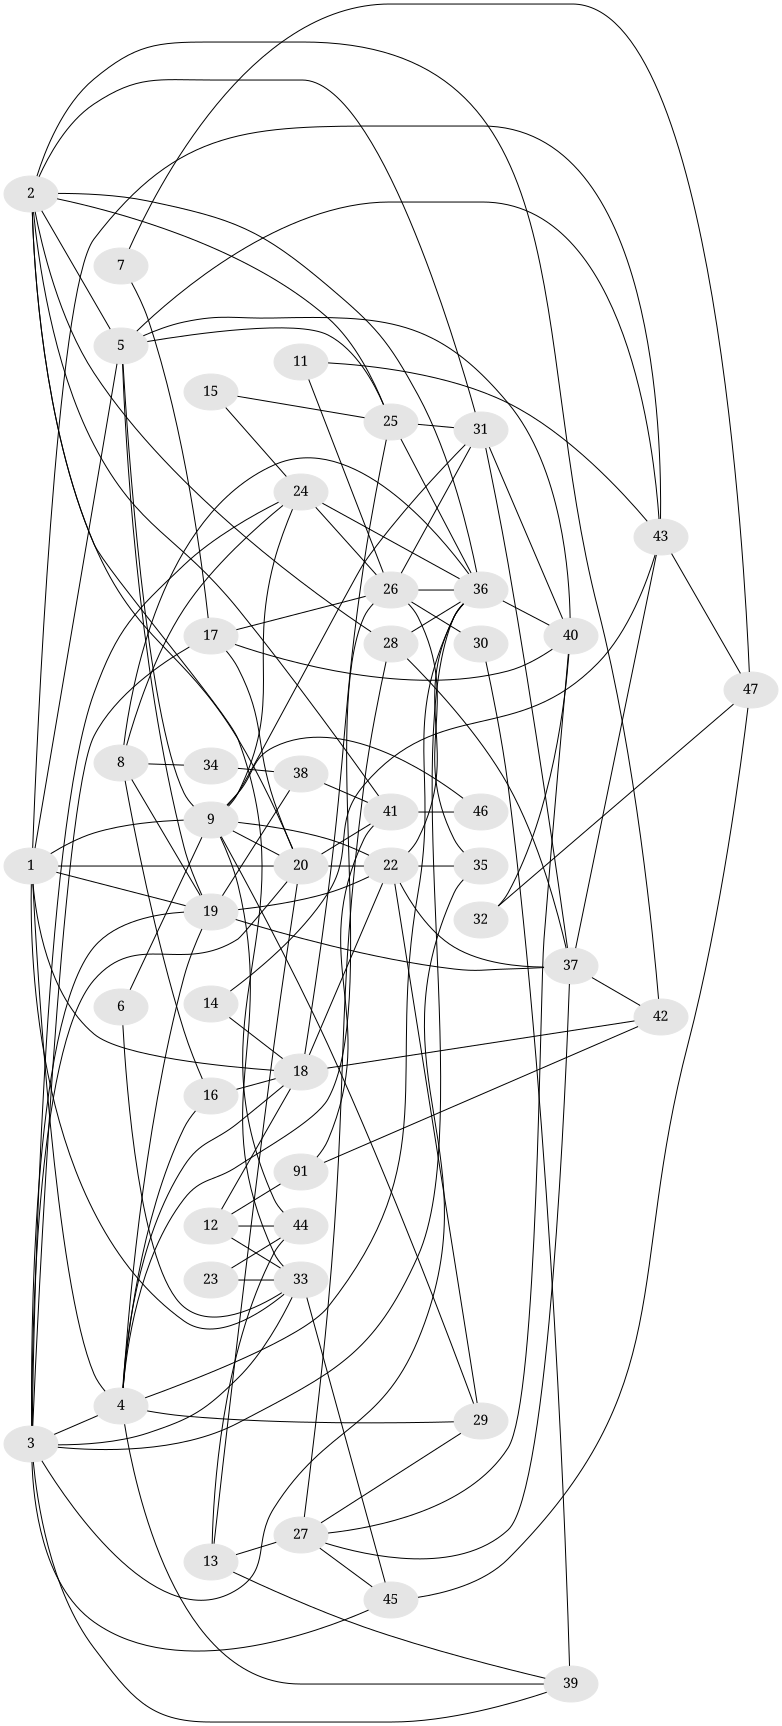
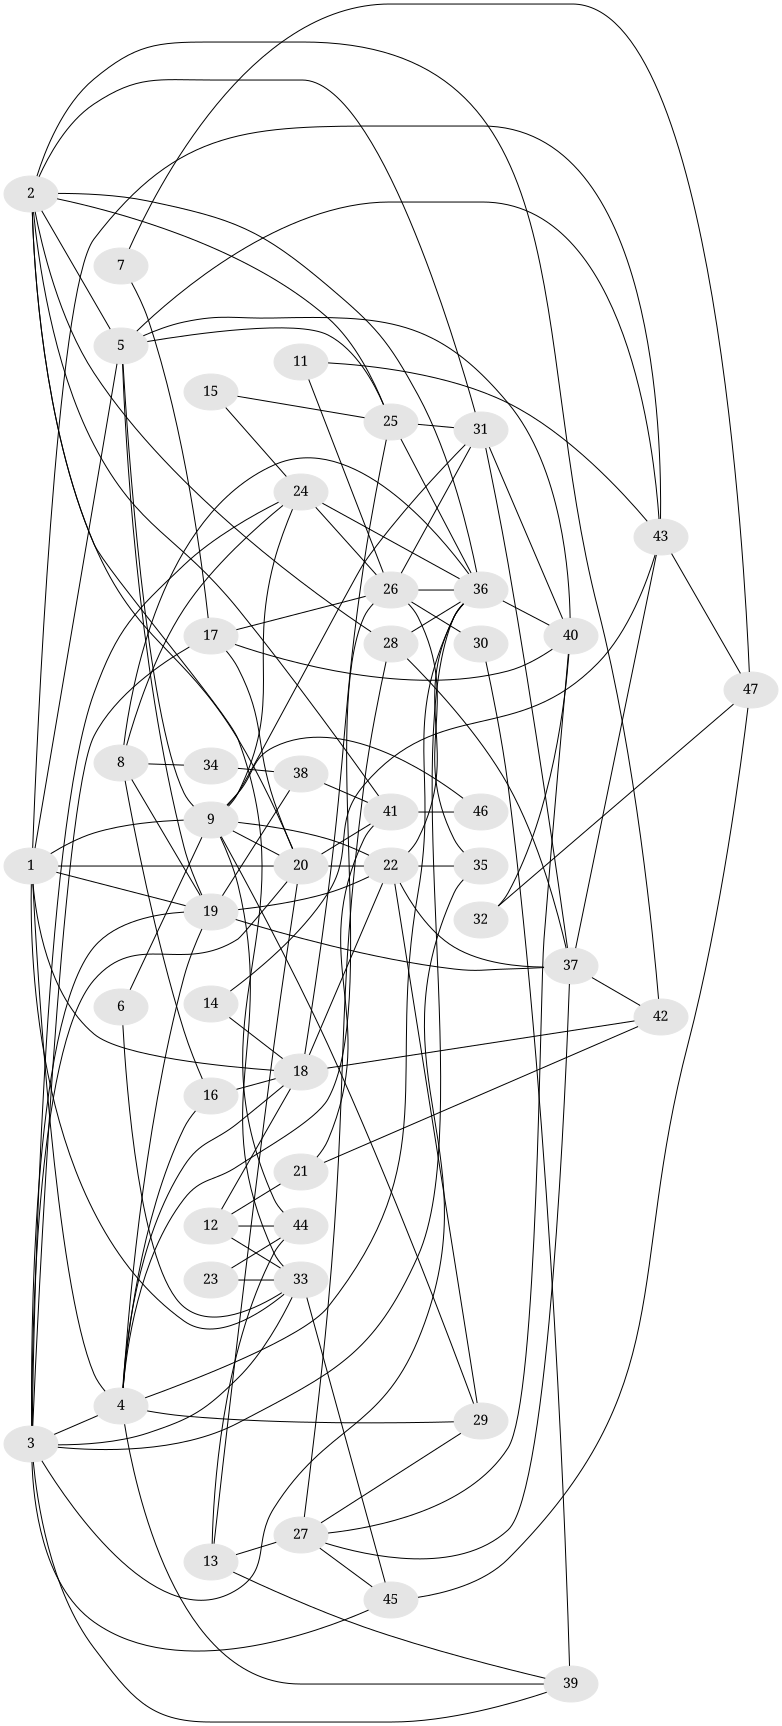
  graph {
    fontname="Noto Serif"
    rankdir=LR
    node [color=gray90 fontname="Noto Serif" style=filled]
    edge [fontname="Noto Serif" weight=1.0]
    1
    4
    5
    9
    18
    19
    20
    33
    43
    36
    39
    16
    26
    29
    25
    40
    31
    24
    22
    46
    42
    37
    38
    41
    45
    47
    2
    28
    44
    3
    17
    35
    30
    6
    7
    8
    34
    11
    12
-   21 [label=91]
+   21
    13
    27
    14
    15
    23
    32
    1 -- 4
    1 -- 5
    1 -- 9
    1 -- 18
    1 -- 19
    1 -- 20
    1 -- 33
    1 -- 43
    4 -- 18
    4 -- 19 [weight=2.0]
    4 -- 36
    4 -- 39 [weight=2.0]
    4 -- 16
    4 -- 26
    4 -- 29
    5 -- 9
    5 -- 19
    5 -- 43
    5 -- 25
    5 -- 40
    9 -- 20
    9 -- 33
    9 -- 29
    9 -- 31
    9 -- 24
    9 -- 22 [weight=3.0]
    9 -- 46
    18 -- 25
    18 -- 22
    18 -- 42
    19 -- 22 [weight=2.0]
    19 -- 37 [weight=2.0]
    19 -- 38
    20 -- 22
    20 -- 41
    33 -- 45
    43 -- 47
    36 -- 40
    16 -- 18
    26 -- 36
    26 -- 31
    26 -- 35
    26 -- 30
    25 -- 36
    25 -- 31 [weight=3.0]
    31 -- 40
    31 -- 37
    24 -- 36
    24 -- 26
    22 -- 36 [weight=2.0]
    22 -- 29
    22 -- 37
    22 -- 35
    37 -- 43
    37 -- 42
    38 -- 41
    41 -- 46
    45 -- 47
    2 -- 5
    2 -- 20
    2 -- 36 [weight=2.0]
    2 -- 25
    2 -- 31 [weight=2.0]
    2 -- 42
    2 -- 41
    2 -- 28
    2 -- 44
    28 -- 36
    28 -- 37 [weight=2.0]
    3 -- 4
    3 -- 19
    3 -- 20
    3 -- 33
    3 -- 36
    3 -- 39
    3 -- 24
    3 -- 45
    3 -- 17
    3 -- 35
    17 -- 20
    17 -- 26
    17 -- 40
    30 -- 39
    6 -- 9
    6 -- 33
    7 -- 47
    7 -- 17
    8 -- 19
    8 -- 36
    8 -- 16
    8 -- 24
    8 -- 34
    34 -- 38
    11 -- 43
    11 -- 26
    12 -- 18
    12 -- 33
    12 -- 44
    12 -- 21
    21 -- 42
    21 -- 41
    13 -- 20
    13 -- 39
    13 -- 44
    13 -- 27
    27 -- 29
    27 -- 40
    27 -- 37
    27 -- 45
    27 -- 28
    14 -- 18
    14 -- 43
    15 -- 25
    15 -- 24
    23 -- 33
    23 -- 44
    32 -- 40
    32 -- 47
  }
